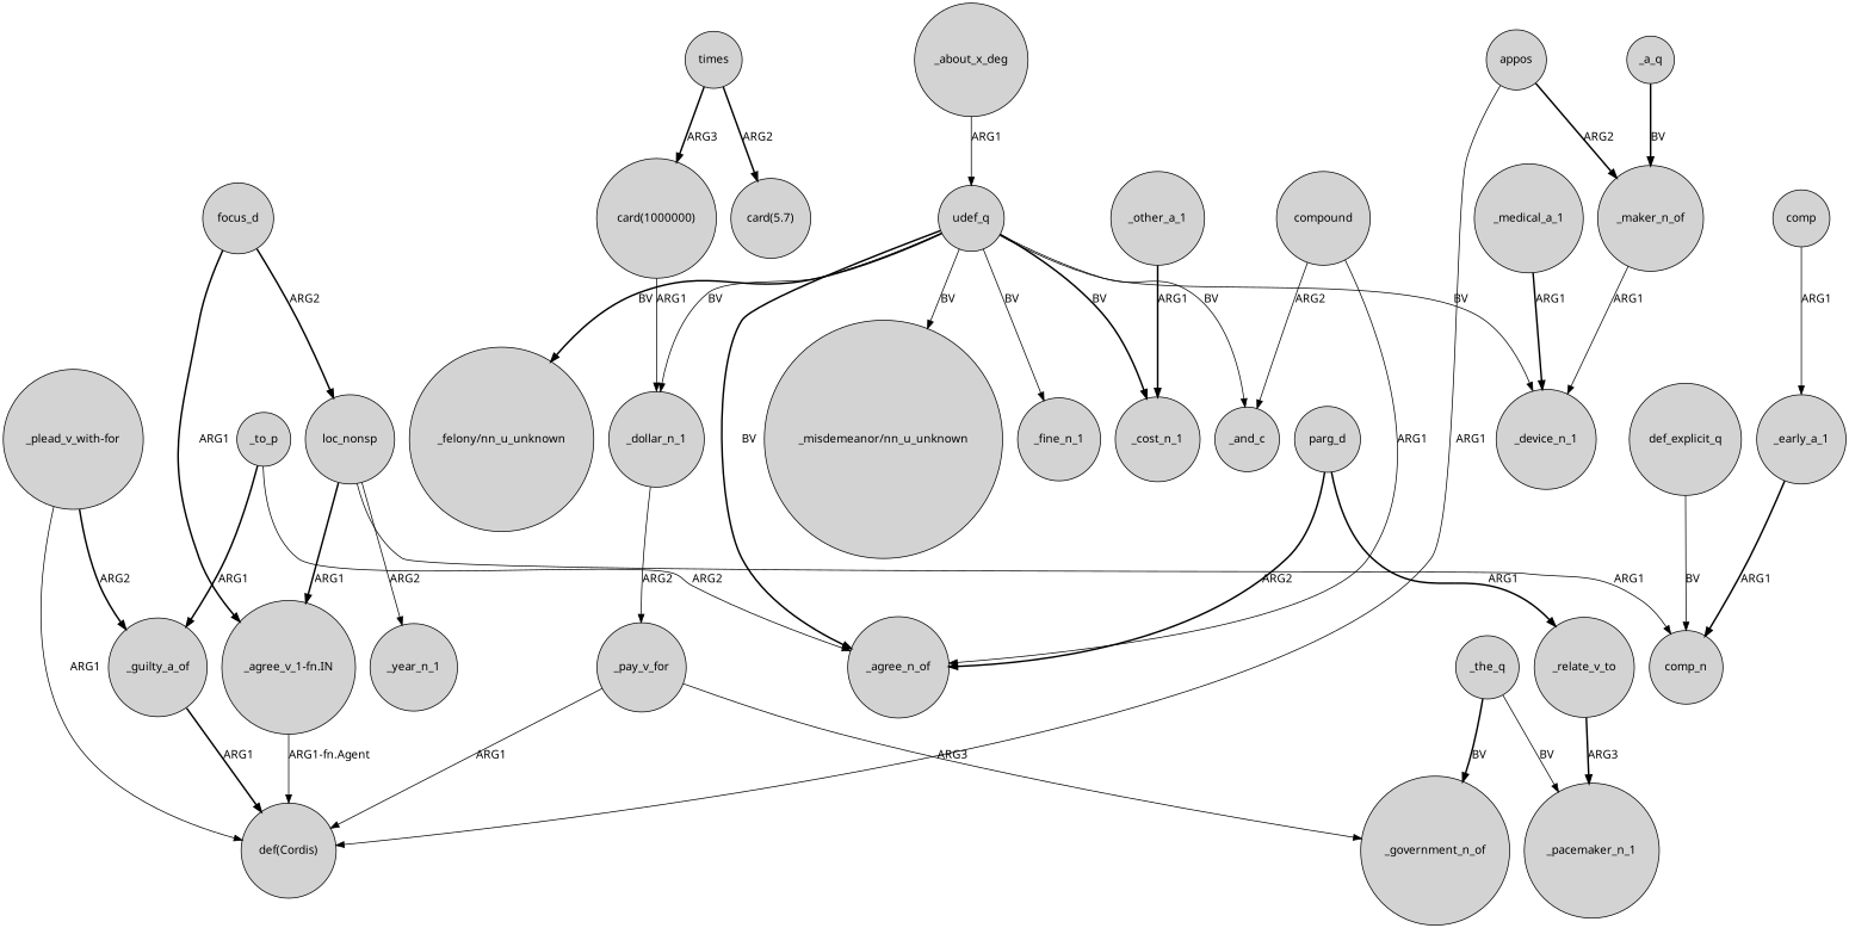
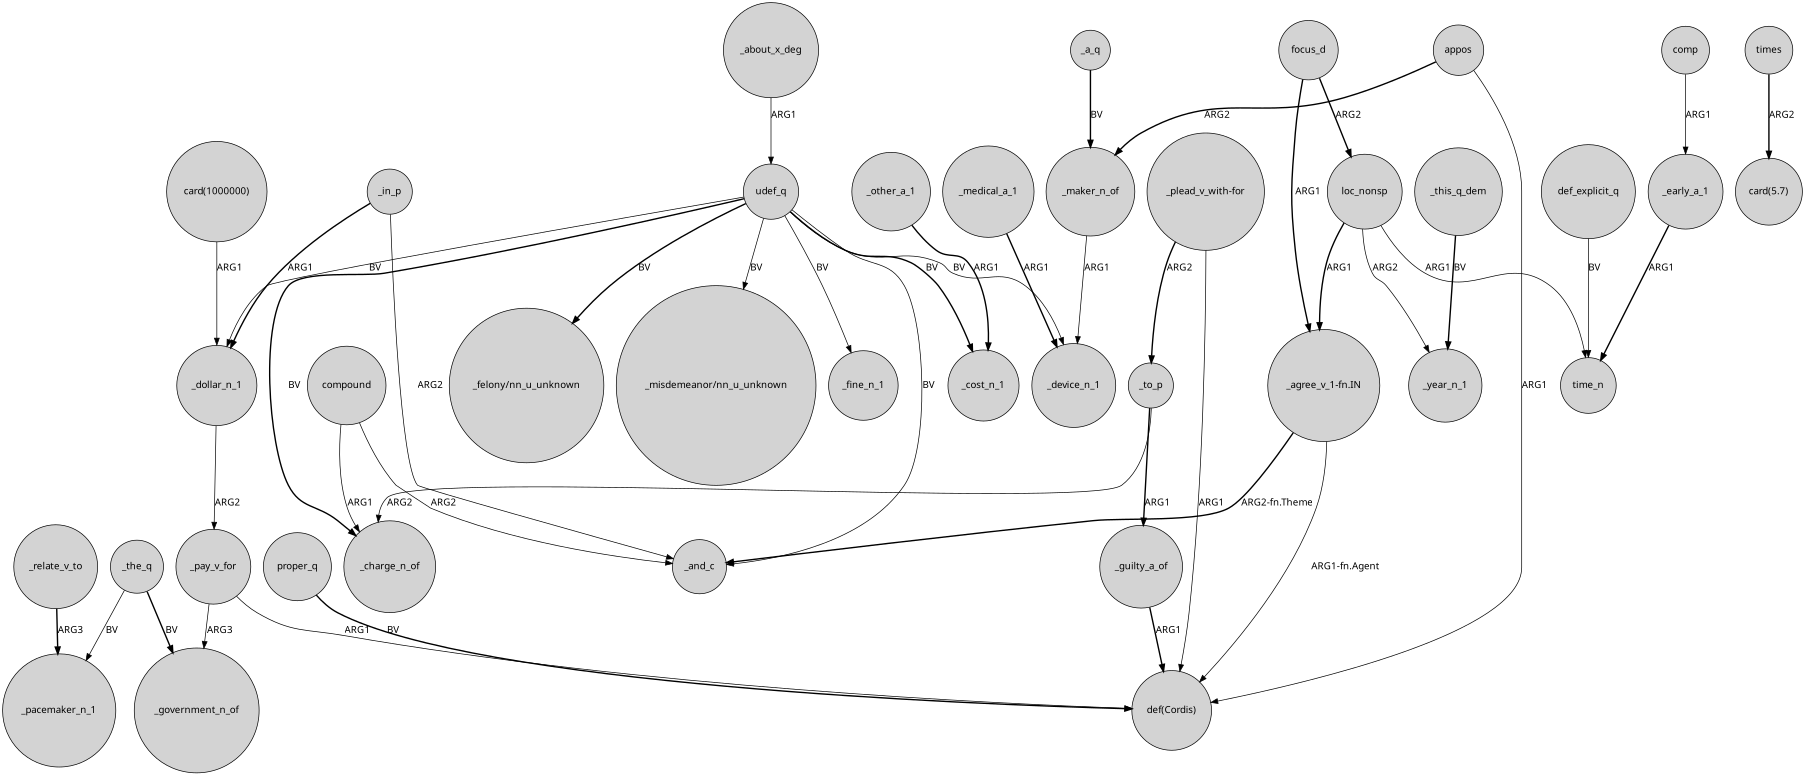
  digraph {
    fontname="Noto Sans"
    node [fontname="Noto Sans" shape=circle style=filled]
    edge [fontname="Noto Sans" style=bold]
    focus_d
    loc_nonsp
    "_agree_v_1-fn.IN"
-   time_n [label=comp_n]
+   time_n
    _year_n_1
    n6 [label="def(Cordis)"]
    _and_c
    "card(1000000)"
    _dollar_n_1
    _pay_v_for
    _relate_v_to
    _pacemaker_n_1
    _government_n_of
    appos
    _maker_n_of
    _device_n_1
    def_explicit_q
    udef_q
-   _charge_n_of [label=_agree_n_of]
+   _charge_n_of
    "_felony/nn_u_unknown"
    _cost_n_1
    "_misdemeanor/nn_u_unknown"
    _fine_n_1
-   parg_d
    _guilty_a_of
    _to_p
    _other_a_1
    "_plead_v_with-for"
    _about_x_deg
    _medical_a_1
    compound
    times
    "card(5.7)"
    _a_q
    _early_a_1
    _the_q
+   _in_p
+   proper_q
    comp
+   _this_q_dem
    focus_d -> loc_nonsp [label=ARG2]
    focus_d -> "_agree_v_1-fn.IN" [label=ARG1]
    loc_nonsp -> "_agree_v_1-fn.IN" [label=ARG1]
    loc_nonsp -> time_n [label=ARG1 style=solid]
    loc_nonsp -> _year_n_1 [label=ARG2 style=solid]
    "_agree_v_1-fn.IN" -> n6 [label="ARG1-fn.Agent" style=solid]
+   "_agree_v_1-fn.IN" -> _and_c [label="ARG2-fn.Theme"]
    "card(1000000)" -> _dollar_n_1 [label=ARG1 style=solid]
    _dollar_n_1 -> _pay_v_for [label=ARG2 style=solid]
    _pay_v_for -> n6 [label=ARG1 style=solid]
    _pay_v_for -> _government_n_of [label=ARG3 style=solid]
    _relate_v_to -> _pacemaker_n_1 [label=ARG3]
    appos -> n6 [label=ARG1 style=solid]
    appos -> _maker_n_of [label=ARG2]
    _maker_n_of -> _device_n_1 [label=ARG1 style=solid]
    def_explicit_q -> time_n [label=BV style=solid]
    udef_q -> _and_c [label=BV style=solid]
    udef_q -> _dollar_n_1 [label=BV style=solid]
    udef_q -> _device_n_1 [label=BV style=solid]
    udef_q -> _charge_n_of [label=BV]
    udef_q -> "_felony/nn_u_unknown" [label=BV]
    udef_q -> _cost_n_1 [label=BV]
    udef_q -> "_misdemeanor/nn_u_unknown" [label=BV style=solid]
    udef_q -> _fine_n_1 [label=BV style=solid]
-   parg_d -> _relate_v_to [label=ARG1]
-   parg_d -> _charge_n_of [label=ARG2]
    _guilty_a_of -> n6 [label=ARG1]
    _to_p -> _charge_n_of [label=ARG2 style=solid]
    _to_p -> _guilty_a_of [label=ARG1]
    _other_a_1 -> _cost_n_1 [label=ARG1]
    "_plead_v_with-for" -> n6 [label=ARG1 style=solid]
-   "_plead_v_with-for" -> _guilty_a_of [label=ARG2]
+   "_plead_v_with-for" -> _to_p [label=ARG2]
    _about_x_deg -> udef_q [label=ARG1 style=solid]
    _medical_a_1 -> _device_n_1 [label=ARG1]
    compound -> _and_c [label=ARG2 style=solid]
    compound -> _charge_n_of [label=ARG1 style=solid]
-   times -> "card(1000000)" [label=ARG3]
    times -> "card(5.7)" [label=ARG2]
    _a_q -> _maker_n_of [label=BV]
    _early_a_1 -> time_n [label=ARG1]
    _the_q -> _pacemaker_n_1 [label=BV style=solid]
    _the_q -> _government_n_of [label=BV]
+   _in_p -> _and_c [label=ARG2 style=solid]
+   _in_p -> _dollar_n_1 [label=ARG1]
+   proper_q -> n6 [label=BV]
    comp -> _early_a_1 [label=ARG1 style=solid]
+   _this_q_dem -> _year_n_1 [label=BV]
  }
